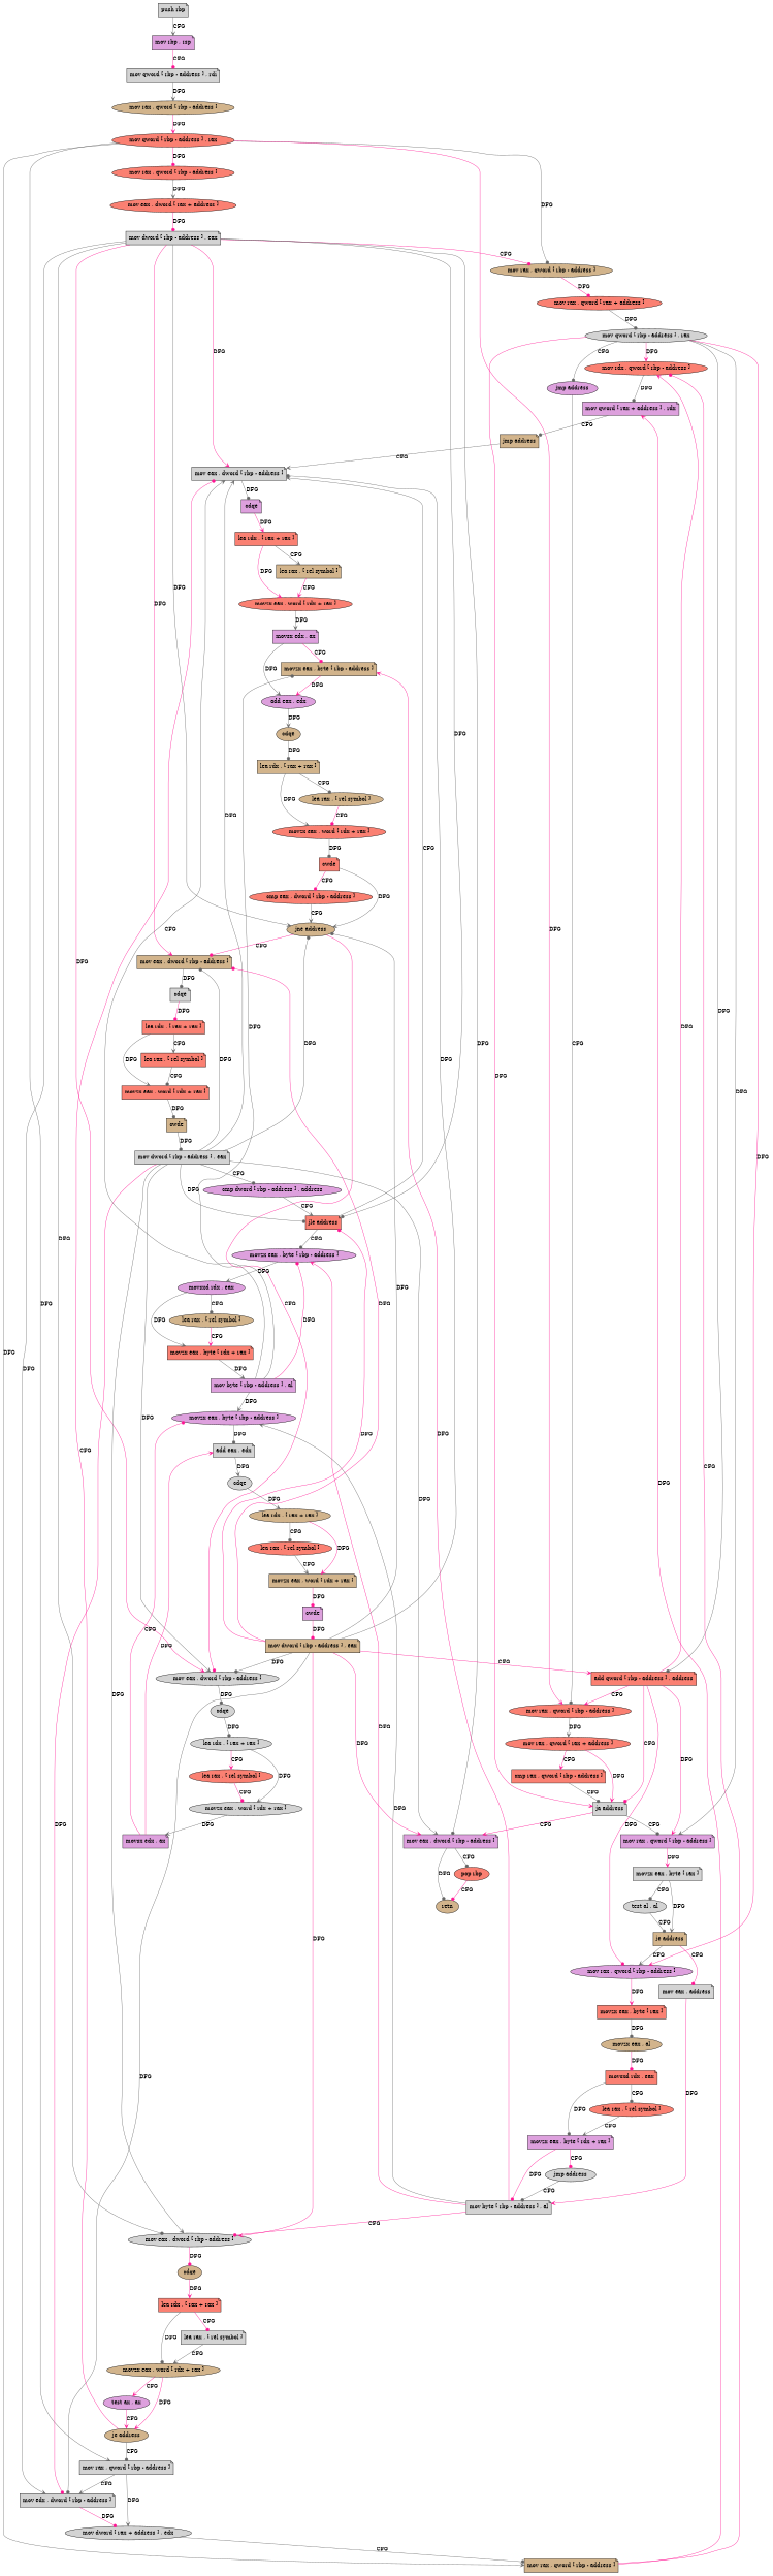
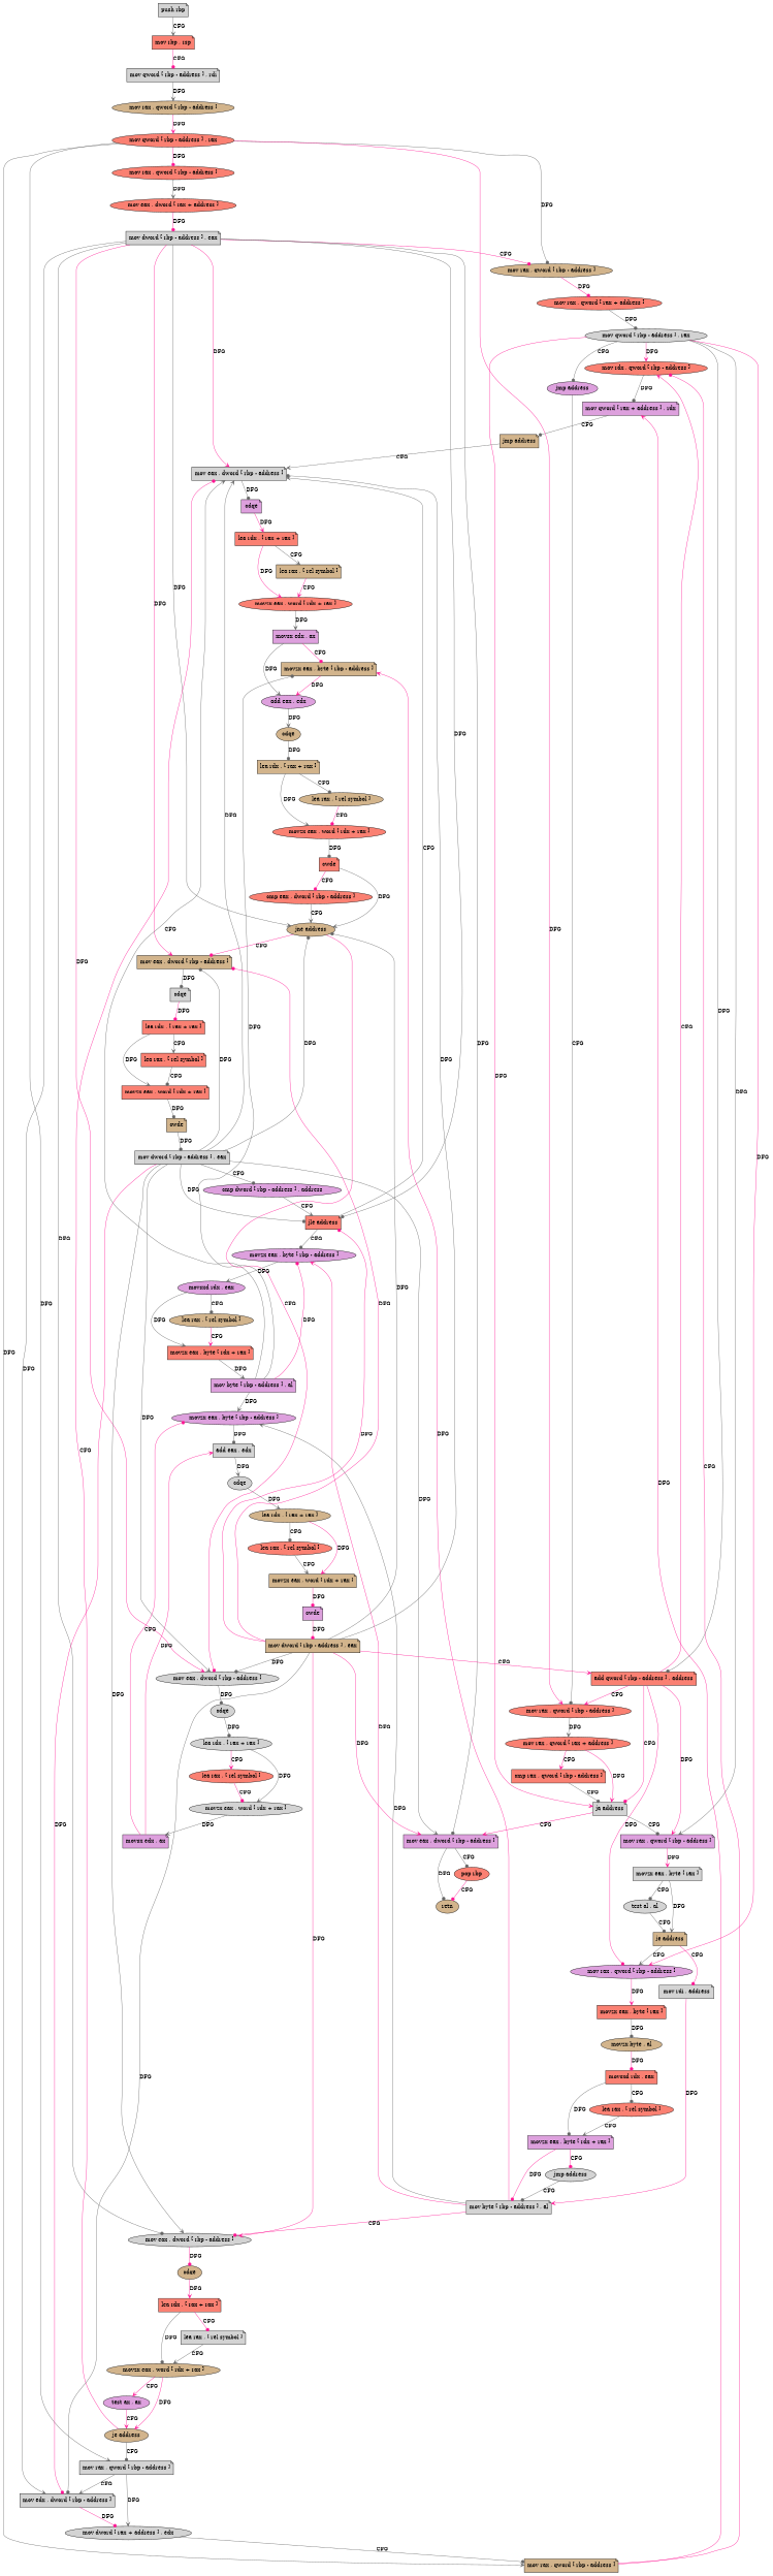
  digraph {
    node [fillcolor=salmon shape=note style=filled]
    edge [arrowhead=dot color=gray40]
    n1 [fillcolor=lightgrey label="push rbp"]
-   n2 [fillcolor=plum label="mov rbp , rsp"]
+   n2 [label="mov rbp , rsp"]
    n3 [fillcolor=lightgrey label="mov qword [ rbp - address ] , rdi"]
    n4 [fillcolor=tan label="mov rax , qword [ rbp - address ]" shape=ellipse]
    n5 [label="mov qword [ rbp - address ] , rax" shape=ellipse]
    n6 [label="mov rax , qword [ rbp - address ]" shape=ellipse]
    n7 [fillcolor=tan label="mov rax , qword [ rbp - address ]" shape=ellipse]
    n8 [label="mov rax , qword [ rbp - address ]" shape=ellipse]
    n9 [fillcolor=lightgrey label="mov rax , qword [ rbp - address ]"]
    n10 [fillcolor=tan label="mov rax , qword [ rbp - address ]"]
    n11 [label="mov eax , dword [ rax + address ]" shape=ellipse]
    n12 [label="mov rax , qword [ rax + address ]" shape=ellipse]
    n13 [label="mov rax , qword [ rax + address ]" shape=ellipse]
    n14 [fillcolor=lightgrey label="mov edx , dword [ rbp - address ]"]
    n15 [fillcolor=lightgrey label="mov dword [ rax + address ] , edx" shape=ellipse]
    n16 [label="mov rdx , qword [ rbp - address ]" shape=ellipse]
    n17 [fillcolor=plum label="mov qword [ rax + address ] , rdx"]
    n18 [fillcolor=lightgrey label="mov dword [ rbp - address ] , eax"]
    n19 [fillcolor=plum label="mov eax , dword [ rbp - address ]"]
    n20 [fillcolor=lightgrey label="mov eax , dword [ rbp - address ]"]
    n21 [fillcolor=tan label="jne address" shape=ellipse]
    n22 [fillcolor=tan label="mov eax , dword [ rbp - address ]"]
    n23 [fillcolor=lightgrey label="mov eax , dword [ rbp - address ]" shape=ellipse]
    n24 [fillcolor=lightgrey label="mov eax , dword [ rbp - address ]" shape=ellipse]
    n25 [label="jle address"]
    n26 [label="pop rbp" shape=ellipse]
    n27 [fillcolor=tan label=retn shape=ellipse]
    n28 [fillcolor=plum label=cdqe]
    n29 [fillcolor=lightgrey label=cdqe]
    n30 [fillcolor=lightgrey label=cdqe shape=ellipse]
    n31 [fillcolor=tan label=cdqe shape=ellipse]
    n32 [fillcolor=plum label="movzx eax , byte [ rbp - address ]" shape=ellipse]
    n33 [fillcolor=lightgrey label="mov qword [ rbp - address ] , rax" shape=ellipse]
    n34 [fillcolor=plum label="jmp address" shape=ellipse]
    n35 [fillcolor=lightgrey label="ja address"]
    n36 [fillcolor=plum label="mov rax , qword [ rbp - address ]"]
    n37 [fillcolor=plum label="mov rax , qword [ rbp - address ]" shape=ellipse]
    n38 [label="add qword [ rbp - address ] , address"]
    n39 [fillcolor=lightgrey label="movzx eax , byte [ rax ]"]
    n40 [label="movzx eax , byte [ rax ]"]
    n41 [label="cmp rax , qword [ rbp - address ]"]
    n42 [fillcolor=lightgrey label="test al , al" shape=ellipse]
    n43 [fillcolor=tan label="je address"]
-   n44 [fillcolor=lightgrey label="mov eax , address"]
+   n44 [fillcolor=lightgrey label="mov rdi , address"]
    n45 [fillcolor=lightgrey label="mov byte [ rbp - address ] , al"]
    n46 [fillcolor=tan label="movzx eax , byte [ rbp - address ]"]
    n47 [fillcolor=plum label="movzx eax , byte [ rbp - address ]" shape=ellipse]
-   n48 [fillcolor=tan label="movzx eax , al" shape=ellipse]
+   n48 [fillcolor=tan label="movzx byte , al" shape=ellipse]
    n49 [fillcolor=plum label="add eax , edx" shape=ellipse]
    n50 [fillcolor=plum label="movsxd rdx , eax" shape=ellipse]
    n51 [fillcolor=lightgrey label="add eax , edx"]
    n52 [label="movsxd rdx , eax"]
    n53 [label="lea rax , [ rel symbol ]" shape=ellipse]
    n54 [fillcolor=plum label="movzx eax , byte [ rdx + rax ]"]
    n55 [fillcolor=lightgrey label="jmp address" shape=ellipse]
    n56 [label="lea rdx , [ rax + rax ]"]
    n57 [fillcolor=tan label="lea rax , [ rel symbol ]"]
    n58 [label="movzx eax , word [ rdx + rax ]" shape=ellipse]
    n59 [fillcolor=plum label="movsx edx , ax"]
    n60 [fillcolor=tan label=cdqe shape=ellipse]
    n61 [fillcolor=tan label="lea rdx , [ rax + rax ]"]
    n62 [fillcolor=tan label="lea rax , [ rel symbol ]" shape=ellipse]
    n63 [label="movzx eax , word [ rdx + rax ]" shape=ellipse]
    n64 [label=cwde]
    n65 [label="cmp eax , dword [ rbp - address ]" shape=ellipse]
    n66 [label="lea rdx , [ rax + rax ]"]
    n67 [fillcolor=lightgrey label="lea rdx , [ rax + rax ]" shape=ellipse]
    n68 [fillcolor=tan label="jmp address"]
    n69 [label="lea rdx , [ rax + rax ]"]
    n70 [fillcolor=lightgrey label="lea rax , [ rel symbol ]"]
    n71 [fillcolor=tan label="movzx eax , word [ rdx + rax ]" shape=ellipse]
    n72 [fillcolor=plum label="test ax , ax" shape=ellipse]
    n73 [fillcolor=tan label="je address" shape=ellipse]
    n74 [label="lea rax , [ rel symbol ]"]
    n75 [label="movzx eax , word [ rdx + rax ]"]
    n76 [fillcolor=tan label=cwde]
    n77 [fillcolor=lightgrey label="mov dword [ rbp - address ] , eax"]
    n78 [fillcolor=plum label="cmp dword [ rbp - address ] , address" shape=ellipse]
    n79 [fillcolor=tan label="lea rax , [ rel symbol ]" shape=ellipse]
    n80 [label="movzx eax , byte [ rdx + rax ]"]
    n81 [label="lea rax , [ rel symbol ]" shape=ellipse]
    n82 [fillcolor=lightgrey label="movzx eax , word [ rdx + rax ]" shape=ellipse]
    n83 [fillcolor=plum label="movsx edx , ax"]
    n84 [fillcolor=lightgrey label=cdqe shape=ellipse]
    n85 [fillcolor=tan label="lea rdx , [ rax + rax ]" shape=ellipse]
    n86 [label="lea rax , [ rel symbol ]" shape=ellipse]
    n87 [fillcolor=tan label="movzx eax , word [ rdx + rax ]"]
    n88 [fillcolor=plum label=cwde]
    n89 [fillcolor=tan label="mov dword [ rbp - address ] , eax"]
    n90 [fillcolor=plum label="mov byte [ rbp - address ] , al"]
    n1 -> n2 [arrowhead=vee label=CFG]
    n2 -> n3 [color=deeppink label=CFG]
    n3 -> n4 [arrowhead=vee label=DFG]
    n4 -> n5 [arrowhead=vee color=deeppink label=DFG]
    n5 -> n6 [color=deeppink label=DFG]
    n5 -> n7 [label=DFG]
    n5 -> n8 [arrowhead=vee color=deeppink label=DFG]
    n5 -> n9 [arrowhead=vee label=DFG]
    n5 -> n10 [arrowhead=vee label=DFG]
    n6 -> n11 [arrowhead=vee label=DFG]
    n7 -> n12 [color=deeppink label=DFG]
    n8 -> n13 [arrowhead=vee label=DFG]
    n9 -> n14 [arrowhead=vee label=CFG]
    n9 -> n15 [arrowhead=vee label=DFG]
    n10 -> n16 [color=deeppink label=CFG]
    n10 -> n17 [arrowhead=vee color=deeppink label=DFG]
    n11 -> n18 [color=deeppink label=DFG]
    n12 -> n33 [label=DFG]
    n13 -> n35 [arrowhead=vee color=deeppink label=DFG]
    n13 -> n41 [arrowhead=vee color=deeppink label=CFG]
    n14 -> n15 [color=deeppink label=DFG]
    n15 -> n10 [label=CFG]
    n16 -> n17 [label=DFG]
    n17 -> n68 [label=CFG]
    n18 -> n7 [color=deeppink label=CFG]
    n18 -> n14 [arrowhead=vee label=DFG]
    n18 -> n19 [label=DFG]
    n18 -> n20 [arrowhead=vee color=deeppink label=DFG]
    n18 -> n21 [arrowhead=vee label=DFG]
    n18 -> n22 [arrowhead=vee color=deeppink label=DFG]
    n18 -> n23 [arrowhead=vee color=deeppink label=DFG]
    n18 -> n24 [label=DFG]
    n18 -> n25 [label=DFG]
    n19 -> n26 [label=CFG]
    n19 -> n27 [label=DFG]
    n20 -> n28 [label=DFG]
    n21 -> n22 [color=deeppink label=CFG]
    n21 -> n23 [color=deeppink label=CFG]
    n22 -> n29 [label=DFG]
    n23 -> n30 [label=DFG]
    n24 -> n31 [color=deeppink label=DFG]
    n25 -> n20 [arrowhead=vee label=CFG]
    n25 -> n32 [label=CFG]
    n26 -> n27 [color=deeppink label=CFG]
    n28 -> n56 [arrowhead=vee color=deeppink label=DFG]
    n29 -> n66 [color=deeppink label=DFG]
    n30 -> n67 [label=DFG]
    n31 -> n69 [arrowhead=vee color=deeppink label=DFG]
    n32 -> n50 [arrowhead=vee label=DFG]
    n33 -> n16 [arrowhead=vee color=deeppink label=DFG]
    n33 -> n34 [label=CFG]
    n33 -> n35 [arrowhead=vee color=deeppink label=DFG]
    n33 -> n36 [arrowhead=vee label=DFG]
    n33 -> n37 [arrowhead=vee color=deeppink label=DFG]
    n33 -> n38 [label=DFG]
    n34 -> n8 [label=CFG]
    n35 -> n19 [arrowhead=vee color=deeppink label=CFG]
    n35 -> n36 [label=CFG]
    n36 -> n39 [arrowhead=vee color=deeppink label=DFG]
    n37 -> n40 [arrowhead=vee color=deeppink label=DFG]
    n38 -> n8 [arrowhead=vee color=deeppink label=CFG]
-   n38 -> n16 [arrowhead=vee color=deeppink label=DFG]
+   n38 -> n16 [arrowhead=vee color=deeppink label=CFG]
    n38 -> n35 [color=deeppink label=CFG]
    n38 -> n36 [arrowhead=vee color=deeppink label=DFG]
    n38 -> n37 [color=deeppink label=DFG]
    n39 -> n42 [label=CFG]
    n39 -> n43 [arrowhead=vee label=DFG]
    n40 -> n48 [label=DFG]
    n41 -> n35 [label=CFG]
    n42 -> n43 [label=CFG]
    n43 -> n37 [arrowhead=vee label=CFG]
    n43 -> n44 [color=deeppink label=CFG]
    n44 -> n45 [arrowhead=vee color=deeppink label=DFG]
    n45 -> n24 [color=deeppink label=CFG]
    n45 -> n32 [arrowhead=vee color=deeppink label=DFG]
    n45 -> n46 [arrowhead=vee color=deeppink label=DFG]
    n45 -> n47 [arrowhead=vee label=DFG]
    n46 -> n49 [arrowhead=vee color=deeppink label=DFG]
    n47 -> n51 [label=DFG]
    n48 -> n52 [color=deeppink label=DFG]
    n49 -> n60 [arrowhead=vee label=DFG]
    n50 -> n79 [label=CFG]
    n50 -> n80 [arrowhead=vee label=DFG]
    n51 -> n84 [arrowhead=vee label=DFG]
    n52 -> n53 [label=CFG]
    n52 -> n54 [label=DFG]
    n53 -> n54 [arrowhead=vee label=CFG]
    n54 -> n45 [color=deeppink label=DFG]
    n54 -> n55 [color=deeppink label=CFG]
    n55 -> n45 [label=CFG]
    n56 -> n57 [arrowhead=vee label=CFG]
    n56 -> n58 [arrowhead=vee color=deeppink label=DFG]
    n57 -> n58 [arrowhead=vee color=deeppink label=CFG]
    n58 -> n59 [arrowhead=vee label=DFG]
    n59 -> n46 [color=deeppink label=CFG]
    n59 -> n49 [arrowhead=vee label=DFG]
    n60 -> n61 [label=DFG]
    n61 -> n62 [label=CFG]
    n61 -> n63 [arrowhead=vee label=DFG]
    n62 -> n63 [color=deeppink label=CFG]
    n63 -> n64 [label=DFG]
    n64 -> n21 [arrowhead=vee label=DFG]
    n64 -> n65 [color=deeppink label=CFG]
    n65 -> n21 [arrowhead=vee label=CFG]
    n66 -> n74 [arrowhead=vee label=CFG]
    n66 -> n75 [arrowhead=vee label=DFG]
    n67 -> n81 [arrowhead=vee color=deeppink label=CFG]
    n67 -> n82 [arrowhead=vee label=DFG]
    n68 -> n20 [arrowhead=vee label=CFG]
    n69 -> n70 [color=deeppink label=CFG]
    n69 -> n71 [label=DFG]
    n70 -> n71 [arrowhead=vee label=CFG]
    n71 -> n72 [arrowhead=vee color=deeppink label=CFG]
    n71 -> n73 [arrowhead=vee color=deeppink label=DFG]
    n72 -> n73 [arrowhead=vee color=deeppink label=CFG]
    n73 -> n9 [label=CFG]
    n73 -> n20 [color=deeppink label=CFG]
    n74 -> n75 [label=CFG]
    n75 -> n76 [label=DFG]
    n76 -> n77 [label=DFG]
    n77 -> n14 [color=deeppink label=DFG]
    n77 -> n19 [arrowhead=vee label=DFG]
    n77 -> n20 [arrowhead=vee label=DFG]
    n77 -> n21 [label=DFG]
    n77 -> n22 [label=DFG]
    n77 -> n23 [arrowhead=vee label=DFG]
    n77 -> n24 [arrowhead=vee label=DFG]
    n77 -> n25 [label=DFG]
    n77 -> n78 [label=CFG]
    n78 -> n25 [arrowhead=vee label=CFG]
    n79 -> n80 [arrowhead=vee color=deeppink label=CFG]
    n80 -> n90 [arrowhead=vee label=DFG]
    n81 -> n82 [color=deeppink label=CFG]
    n82 -> n83 [arrowhead=vee label=DFG]
    n83 -> n47 [color=deeppink label=CFG]
    n83 -> n51 [arrowhead=vee color=deeppink label=DFG]
    n84 -> n85 [arrowhead=vee label=DFG]
    n85 -> n86 [label=CFG]
    n85 -> n87 [arrowhead=vee color=deeppink label=DFG]
    n86 -> n87 [arrowhead=vee label=CFG]
    n87 -> n88 [color=deeppink label=DFG]
    n88 -> n89 [color=deeppink label=DFG]
    n89 -> n14 [label=DFG]
    n89 -> n19 [arrowhead=vee color=deeppink label=DFG]
    n89 -> n20 [label=DFG]
    n89 -> n21 [label=DFG]
    n89 -> n22 [color=deeppink label=DFG]
    n89 -> n23 [label=DFG]
    n89 -> n24 [arrowhead=vee color=deeppink label=DFG]
    n89 -> n25 [color=deeppink label=DFG]
    n89 -> n38 [arrowhead=vee color=deeppink label=CFG]
    n90 -> n20 [arrowhead=vee label=CFG]
    n90 -> n32 [color=deeppink label=DFG]
    n90 -> n46 [label=DFG]
    n90 -> n47 [arrowhead=vee label=DFG]
  }
